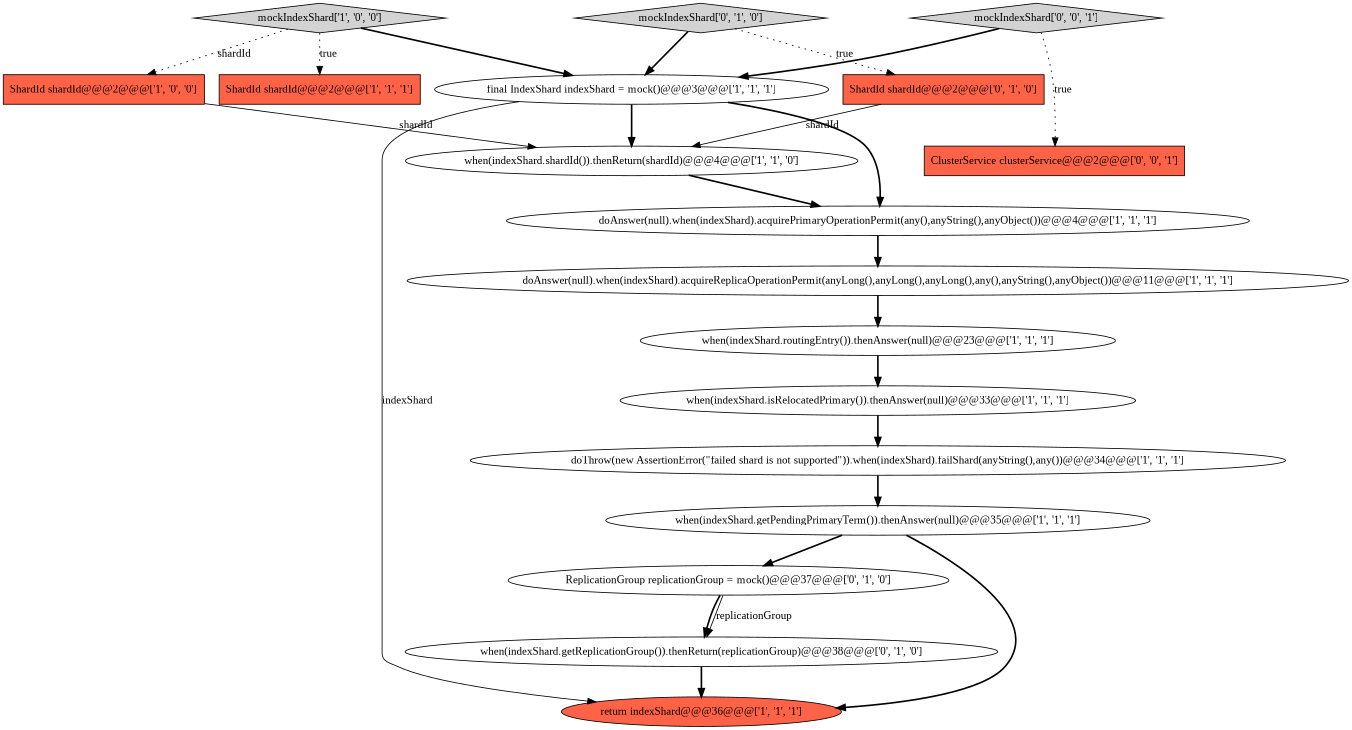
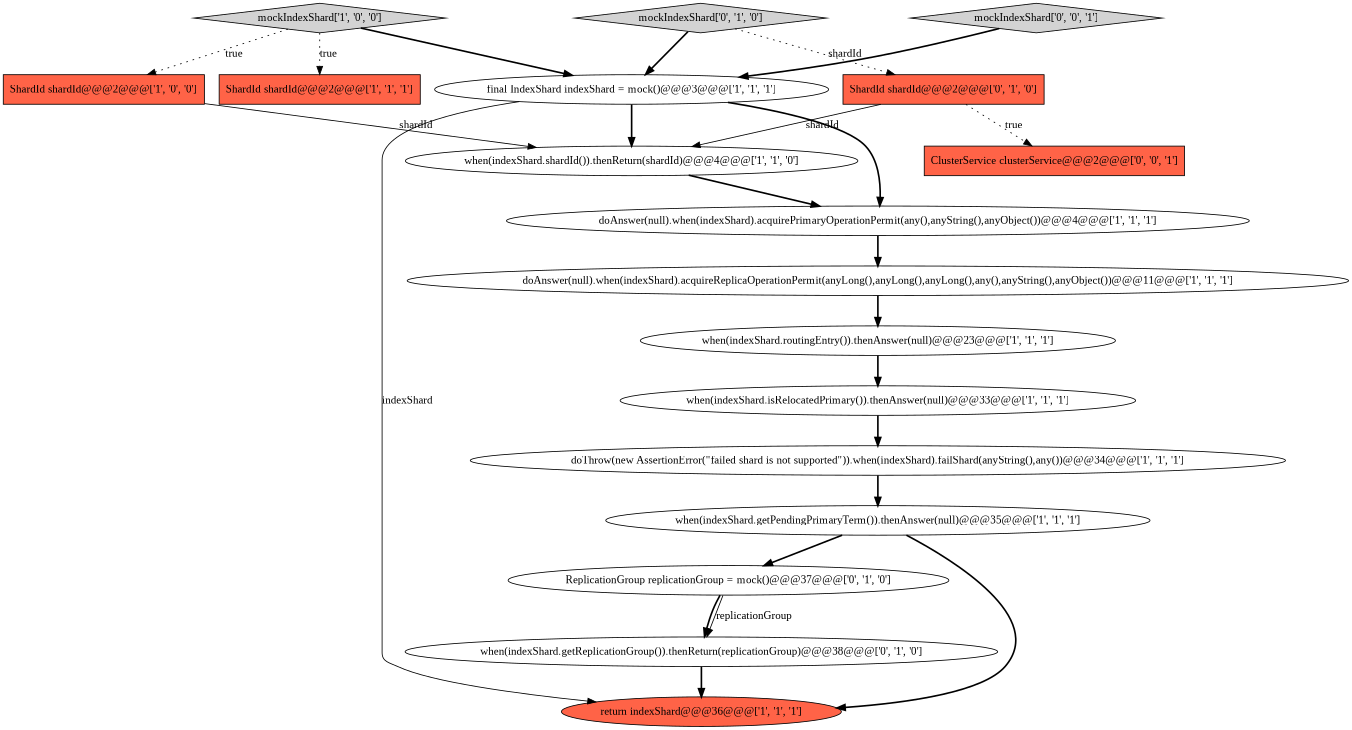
  digraph {
    fontname="Liberation Serif"
    node [fillcolor=white fontname="Liberation Serif" shape=ellipse style=filled]
    edge [fontname="Liberation Serif" style=bold]
    n1 [label="doThrow(new AssertionError(\"failed shard is not supported\")).when(indexShard).failShard(anyString(),any())@@@34@@@['1', '1', '1']"]
    n2 [label="when(indexShard.getPendingPrimaryTerm()).thenAnswer(null)@@@35@@@['1', '1', '1']"]
    n3 [fillcolor=tomato label="return indexShard@@@36@@@['1', '1', '1']"]
    n4 [label="ReplicationGroup replicationGroup = mock()@@@37@@@['0', '1', '0']"]
    n5 [label="when(indexShard.routingEntry()).thenAnswer(null)@@@23@@@['1', '1', '1']"]
    n6 [label="when(indexShard.isRelocatedPrimary()).thenAnswer(null)@@@33@@@['1', '1', '1']"]
    n7 [fillcolor=tomato label="ShardId shardId@@@2@@@['1', '1', '1']" shape=box]
    n8 [label="when(indexShard.getReplicationGroup()).thenReturn(replicationGroup)@@@38@@@['0', '1', '0']"]
    n9 [label="when(indexShard.shardId()).thenReturn(shardId)@@@4@@@['1', '1', '0']"]
    n10 [label="doAnswer(null).when(indexShard).acquirePrimaryOperationPermit(any(),anyString(),anyObject())@@@4@@@['1', '1', '1']"]
    n11 [label="doAnswer(null).when(indexShard).acquireReplicaOperationPermit(anyLong(),anyLong(),anyLong(),any(),anyString(),anyObject())@@@11@@@['1', '1', '1']"]
    n12 [fillcolor=lightgray label="mockIndexShard['1', '0', '0']" shape=diamond]
    n13 [fillcolor=tomato label="ShardId shardId@@@2@@@['1', '0', '0']" shape=box]
    n14 [label="final IndexShard indexShard = mock()@@@3@@@['1', '1', '1']"]
    n15 [fillcolor=tomato label="ShardId shardId@@@2@@@['0', '1', '0']" shape=box]
    n16 [fillcolor=tomato label="ClusterService clusterService@@@2@@@['0', '0', '1']" shape=box]
    n17 [fillcolor=lightgray label="mockIndexShard['0', '0', '1']" shape=diamond]
    n18 [fillcolor=lightgray label="mockIndexShard['0', '1', '0']" shape=diamond]
    n1 -> n2
    n2 -> n3
    n2 -> n4
    n4 -> n8 [label=replicationGroup style=solid]
    n4 -> n8
    n5 -> n6
    n6 -> n1
    n8 -> n3
    n9 -> n10
    n10 -> n11
    n11 -> n5
    n12 -> n7 [label=true style=dotted]
-   n12 -> n13 [label=shardId style=dotted]
+   n12 -> n13 [label=true style=dotted]
    n12 -> n14
    n13 -> n9 [label=shardId style=solid]
    n14 -> n3 [label=indexShard style=solid]
    n14 -> n9
    n14 -> n10
    n15 -> n9 [label=shardId style=solid]
    n17 -> n14
-   n17 -> n16 [label=true style=dotted]
+   n15 -> n16 [label=true style=dotted]
    n18 -> n14
-   n18 -> n15 [label=true style=dotted]
+   n18 -> n15 [label=shardId style=dotted]
  }
